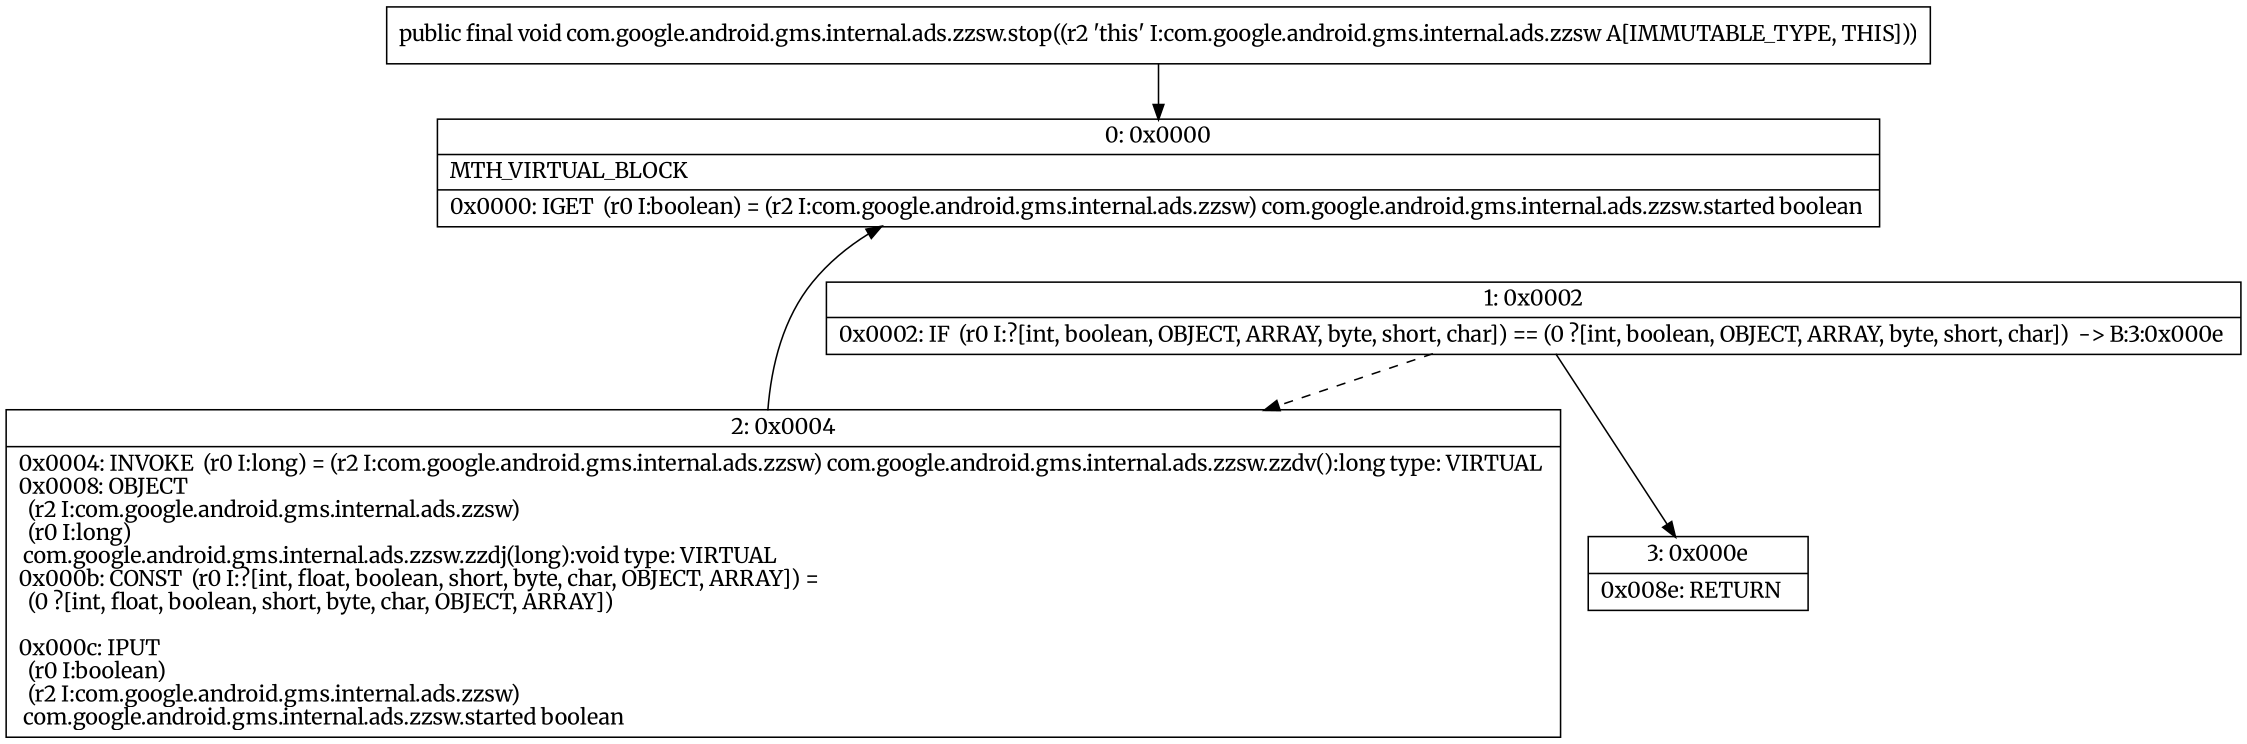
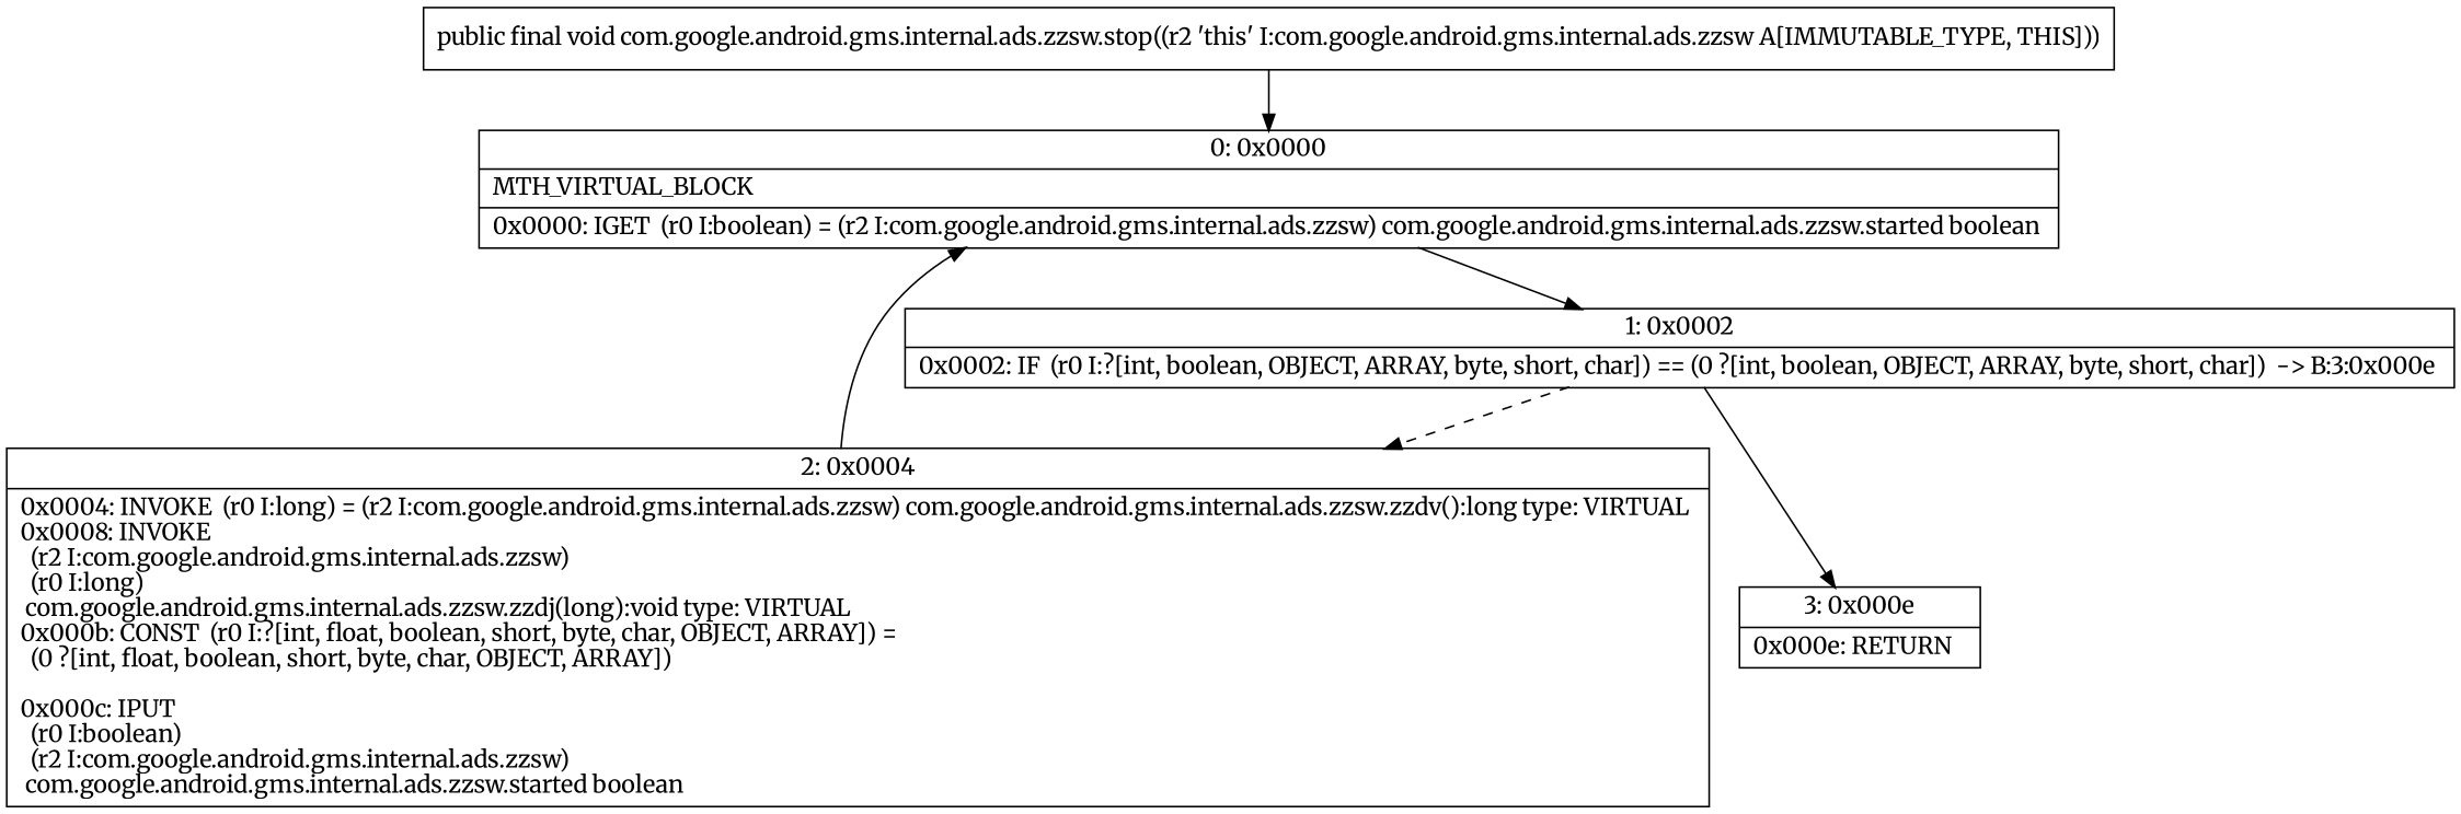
  digraph {
    fontname=Merriweather
    node [fontname=Merriweather shape=record]
    edge [fontname=Merriweather]
    n1 [label="{0\:\ 0x0000|MTH_VIRTUAL_BLOCK\l|0x0000: IGET  (r0 I:boolean) = (r2 I:com.google.android.gms.internal.ads.zzsw) com.google.android.gms.internal.ads.zzsw.started boolean \l}"]
    n2 [label="{1\:\ 0x0002|0x0002: IF  (r0 I:?[int, boolean, OBJECT, ARRAY, byte, short, char]) == (0 ?[int, boolean, OBJECT, ARRAY, byte, short, char])  \-\> B:3:0x000e \l}"]
-   n3 [label="{2\:\ 0x0004|0x0004: INVOKE  (r0 I:long) = (r2 I:com.google.android.gms.internal.ads.zzsw) com.google.android.gms.internal.ads.zzsw.zzdv():long type: VIRTUAL \l0x0008: OBJECT  \l  (r2 I:com.google.android.gms.internal.ads.zzsw)\l  (r0 I:long)\l com.google.android.gms.internal.ads.zzsw.zzdj(long):void type: VIRTUAL \l0x000b: CONST  (r0 I:?[int, float, boolean, short, byte, char, OBJECT, ARRAY]) = \l  (0 ?[int, float, boolean, short, byte, char, OBJECT, ARRAY])\l \l0x000c: IPUT  \l  (r0 I:boolean)\l  (r2 I:com.google.android.gms.internal.ads.zzsw)\l com.google.android.gms.internal.ads.zzsw.started boolean \l}"]
-   n4 [label="{3\:\ 0x000e|0x008e: RETURN   \l}"]
+   n3 [label="{2\:\ 0x0004|0x0004: INVOKE  (r0 I:long) = (r2 I:com.google.android.gms.internal.ads.zzsw) com.google.android.gms.internal.ads.zzsw.zzdv():long type: VIRTUAL \l0x0008: INVOKE  \l  (r2 I:com.google.android.gms.internal.ads.zzsw)\l  (r0 I:long)\l com.google.android.gms.internal.ads.zzsw.zzdj(long):void type: VIRTUAL \l0x000b: CONST  (r0 I:?[int, float, boolean, short, byte, char, OBJECT, ARRAY]) = \l  (0 ?[int, float, boolean, short, byte, char, OBJECT, ARRAY])\l \l0x000c: IPUT  \l  (r0 I:boolean)\l  (r2 I:com.google.android.gms.internal.ads.zzsw)\l com.google.android.gms.internal.ads.zzsw.started boolean \l}"]
+   n4 [label="{3\:\ 0x000e|0x000e: RETURN   \l}"]
    n5 [label="{public final void com.google.android.gms.internal.ads.zzsw.stop((r2 'this' I:com.google.android.gms.internal.ads.zzsw A[IMMUTABLE_TYPE, THIS])) }"]
+   n1 -> n2
    n2 -> n3 [style=dashed]
    n2 -> n4
    n3 -> n1
    n5 -> n1
  }
